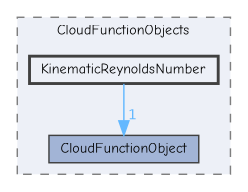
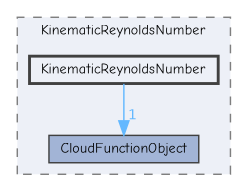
  digraph {
    compound=true
    fontname="Comic Neue"
    node [color=grey25 fontname="Comic Neue" fontsize=10 shape=box]
    n1 [fillcolor="#a2b4d6" height=0.2 label=CloudFunctionObject style=filled width=0.4]
    n2 [fillcolor="#edf0f7" height=0.2 label=KinematicReynoldsNumber style="filled,bold" width=0.4]
    subgraph cluster_1 {
      bgcolor="#edf0f7"
      fontsize=10
-     label=CloudFunctionObjects
+     label=KinematicReynoldsNumber
      pencolor=grey50
      style="filled,dashed"
      n1
      n2
    }
    n2 -> n1 [color=steelblue1 fontcolor=steelblue1 fontname="Comic Neue" fontsize=10 headlabel=1 labeldistance=1.5 labelfontname=Helvetica labelfontsize=10 arrowhead=normal]
  }
